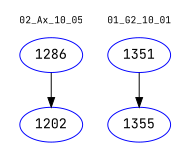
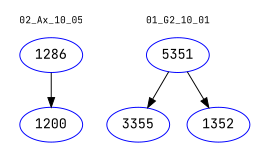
  digraph {
    fontname="JetBrains Mono"
    node [color=blue fontname="JetBrains Mono"]
    edge [color=black fontname="JetBrains Mono"]
    n1 [label=1286]
-   n2 [label=1202]
-   n3 [label=1351]
-   n4 [label=1355]
+   n2 [label=1200]
+   n3 [label=5351]
+   n4 [label=3355]
+   n5 [label=1352]
    subgraph cluster_1 {
      color=white
      fontsize=10
      label="02_Ax_10_05"
      n1
      n2
    }
    subgraph cluster_2 {
      color=white
      fontsize=10
      label="01_G2_10_01"
      n3
      n4
+     n5
    }
    n1 -> n2
    n3 -> n4
+   n3 -> n5
  }
